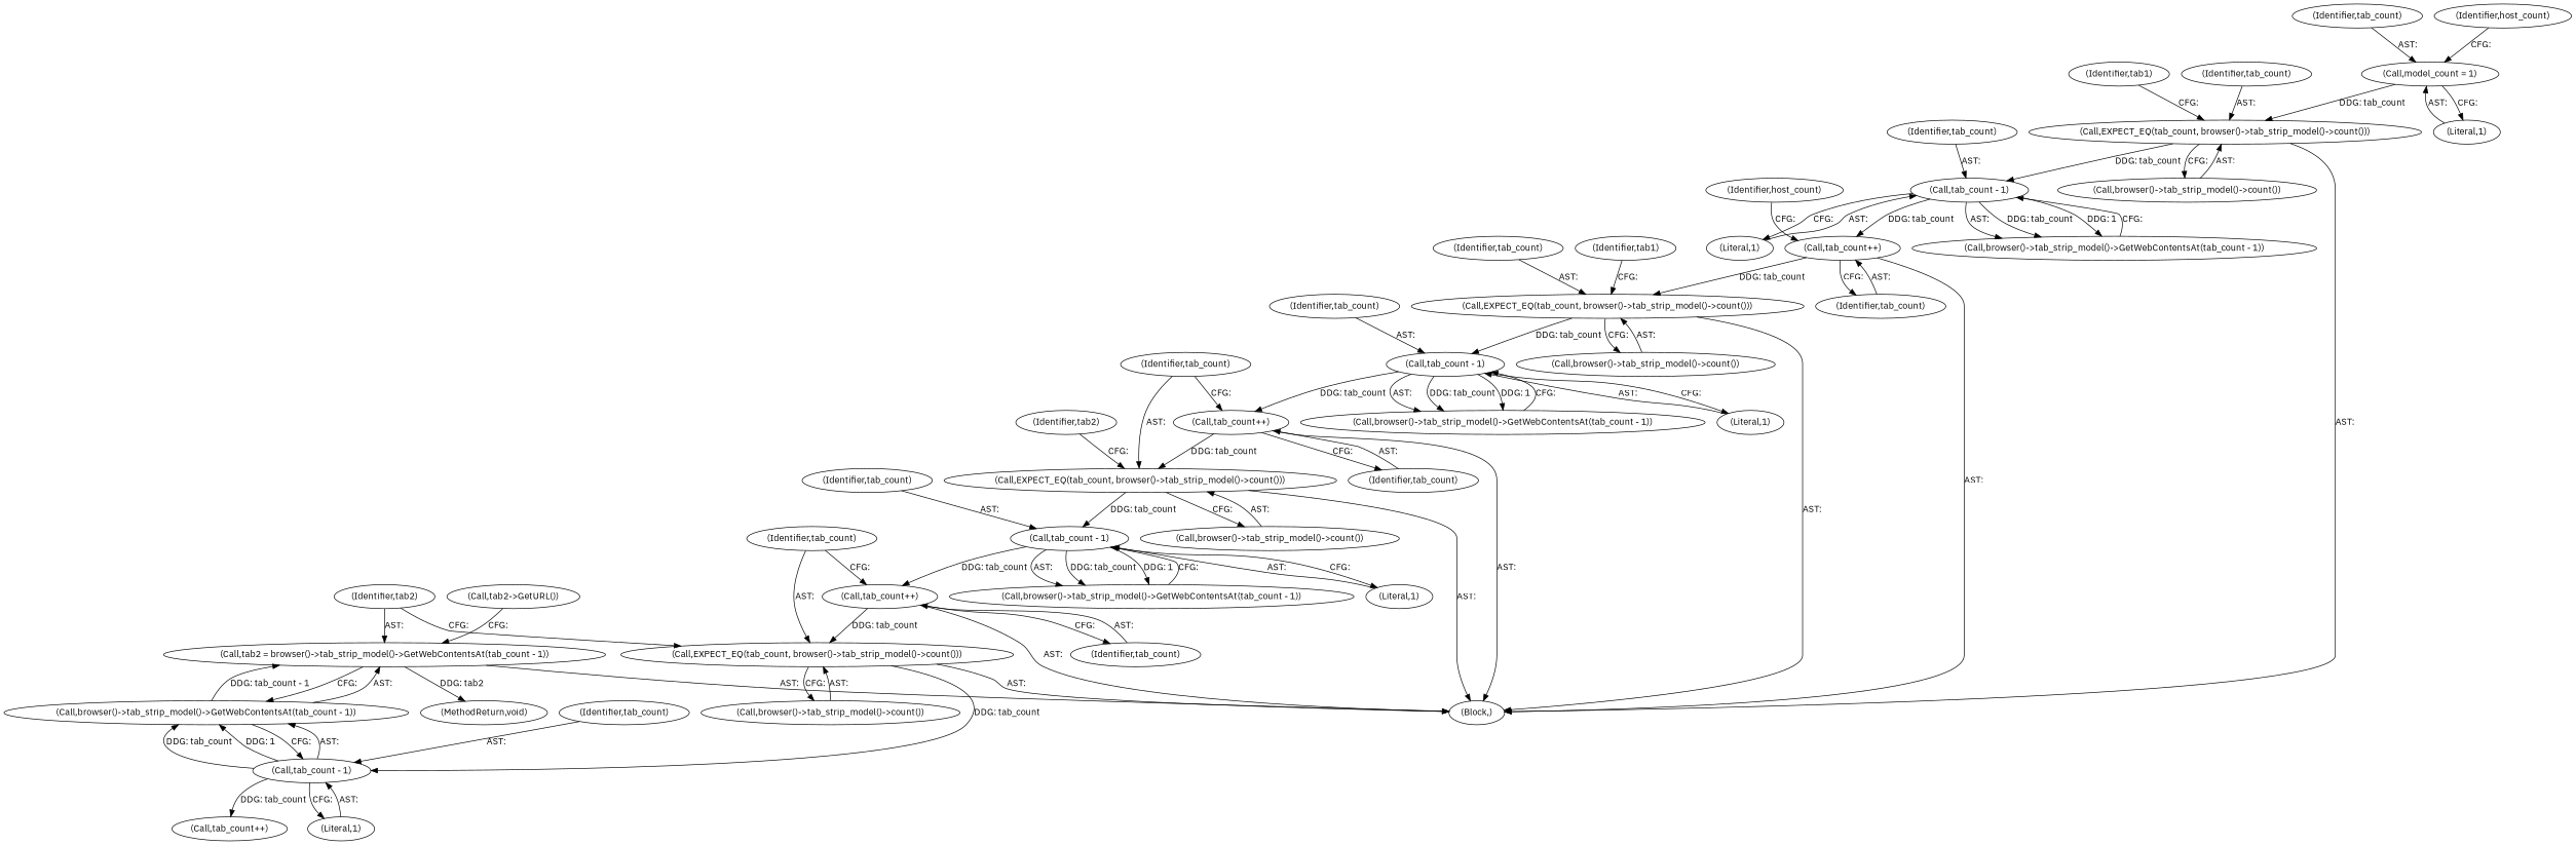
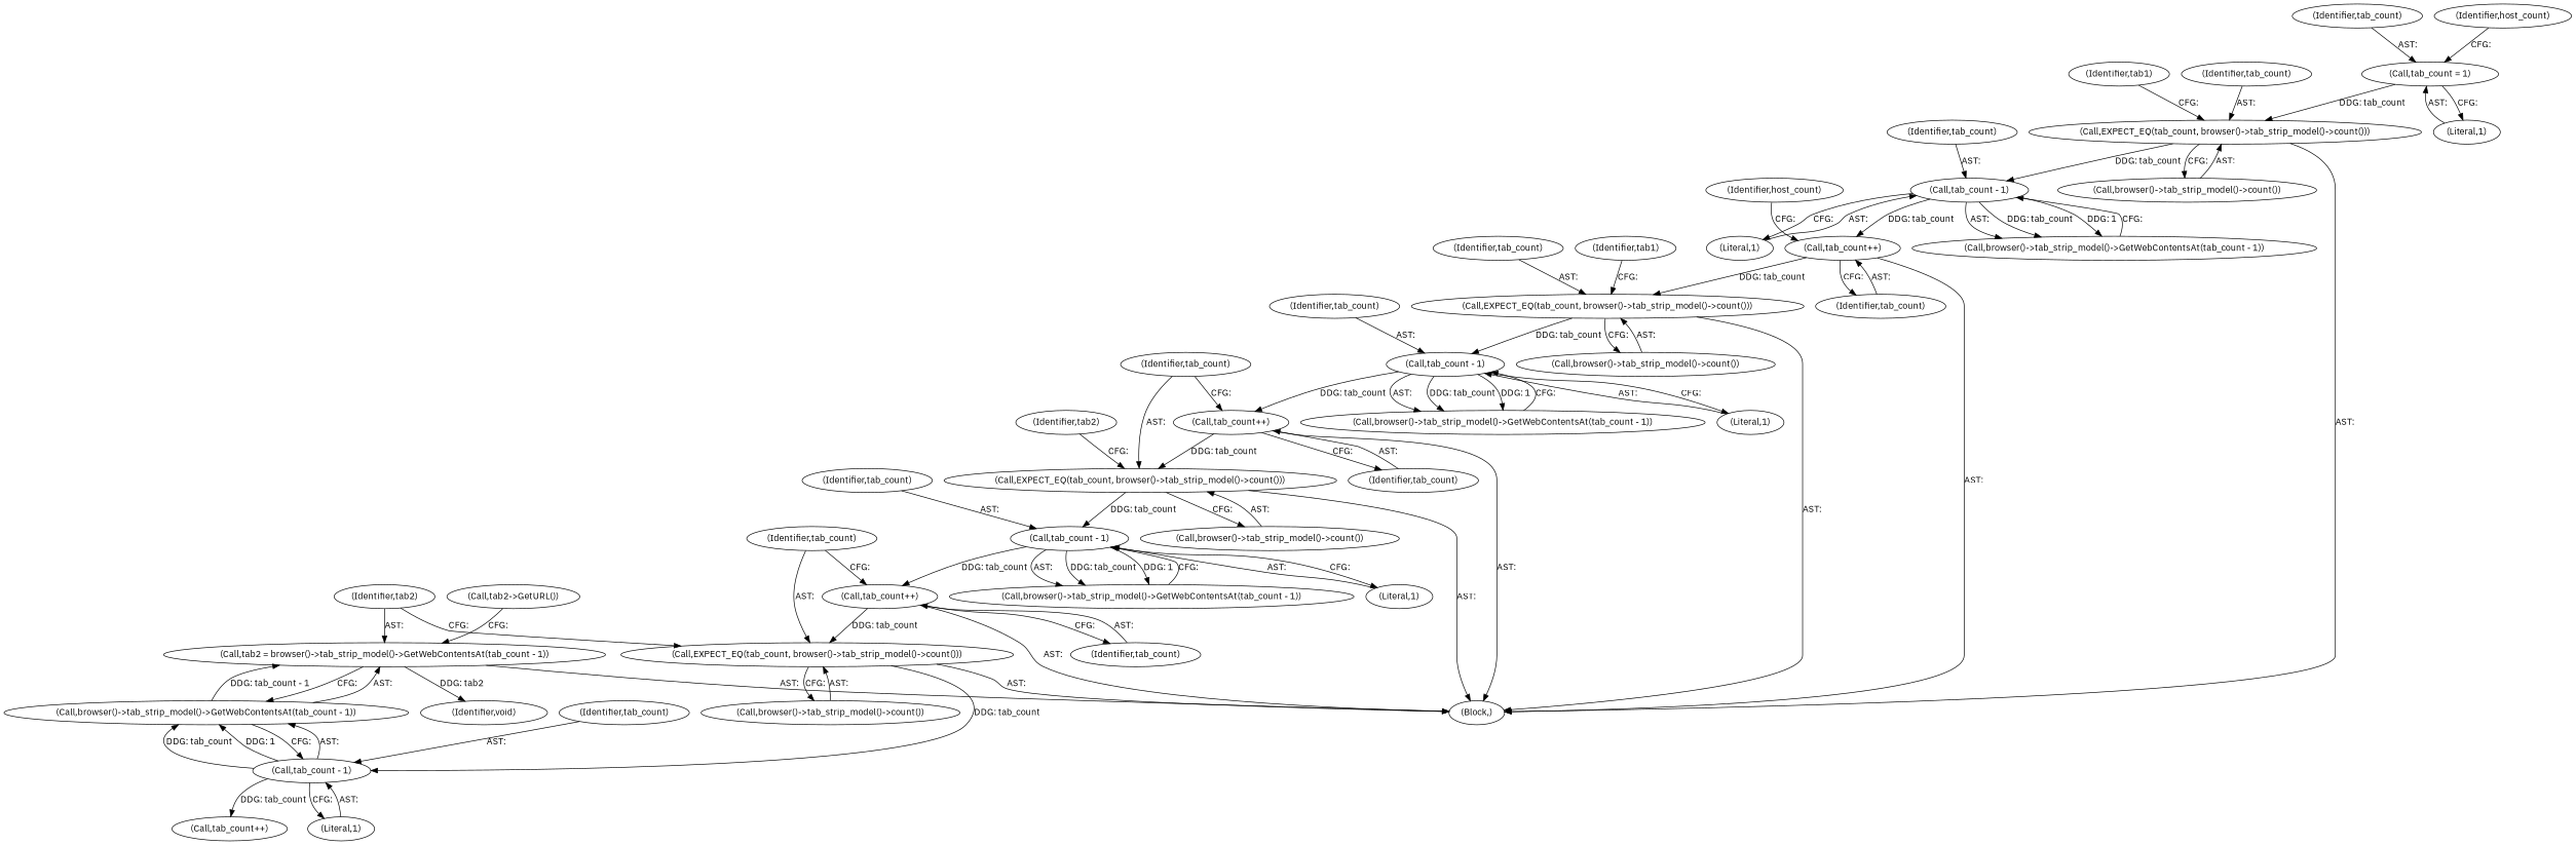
  digraph {
    fontname="IBM Plex Sans"
    node [fontname="IBM Plex Sans"]
    edge [fontname="IBM Plex Sans"]
    n1 [label="(Call,tab2 = browser()->tab_strip_model()->GetWebContentsAt(tab_count - 1))"]
    n2 [label="(Call,browser()->tab_strip_model()->GetWebContentsAt(tab_count - 1))"]
    n3 [label="(Block,)"]
-   n4 [label="(MethodReturn,void)"]
+   n4 [label="(Identifier,void)"]
    n5 [label="(Call,tab_count - 1)"]
    n6 [label="(Call,tab_count++)"]
    n7 [label="(Literal,1)"]
    n8 [label="(Call,EXPECT_EQ(tab_count, browser()->tab_strip_model()->count()))"]
    n9 [label="(Call,browser()->tab_strip_model()->count())"]
    n10 [label="(Call,tab_count++)"]
    n11 [label="(Identifier,tab_count)"]
    n12 [label="(Call,tab_count - 1)"]
    n13 [label="(Literal,1)"]
    n14 [label="(Call,browser()->tab_strip_model()->GetWebContentsAt(tab_count - 1))"]
    n15 [label="(Call,EXPECT_EQ(tab_count, browser()->tab_strip_model()->count()))"]
    n16 [label="(Call,browser()->tab_strip_model()->count())"]
    n17 [label="(Call,tab_count++)"]
    n18 [label="(Identifier,tab_count)"]
    n19 [label="(Call,tab_count - 1)"]
    n20 [label="(Literal,1)"]
    n21 [label="(Call,browser()->tab_strip_model()->GetWebContentsAt(tab_count - 1))"]
    n22 [label="(Call,EXPECT_EQ(tab_count, browser()->tab_strip_model()->count()))"]
    n23 [label="(Call,browser()->tab_strip_model()->count())"]
    n24 [label="(Call,tab_count++)"]
    n25 [label="(Identifier,tab_count)"]
    n26 [label="(Call,tab_count - 1)"]
    n27 [label="(Literal,1)"]
    n28 [label="(Call,browser()->tab_strip_model()->GetWebContentsAt(tab_count - 1))"]
    n29 [label="(Call,EXPECT_EQ(tab_count, browser()->tab_strip_model()->count()))"]
    n30 [label="(Call,browser()->tab_strip_model()->count())"]
-   n31 [label="(Call,model_count = 1)"]
+   n31 [label="(Call,tab_count = 1)"]
    n32 [label="(Literal,1)"]
    n33 [label="(Identifier,tab2)"]
    n34 [label="(Identifier,tab_count)"]
    n35 [label="(Identifier,host_count)"]
    n36 [label="(Identifier,tab2)"]
    n37 [label="(Identifier,tab_count)"]
    n38 [label="(Identifier,tab1)"]
    n39 [label="(Identifier,tab_count)"]
    n40 [label="(Identifier,tab_count)"]
    n41 [label="(Identifier,tab_count)"]
    n42 [label="(Identifier,tab1)"]
    n43 [label="(Identifier,tab_count)"]
    n44 [label="(Identifier,tab_count)"]
    n45 [label="(Identifier,tab_count)"]
    n46 [label="(Identifier,host_count)"]
    n47 [label="(Identifier,tab_count)"]
    n48 [label="(Call,tab2->GetURL())"]
    n1 -> n2 [label="CFG: "]
    n1 -> n3 [label="AST: "]
    n1 -> n4 [label="DDG: tab2"]
    n2 -> n1 [label="AST: "]
    n2 -> n1 [label="DDG: tab_count - 1"]
    n2 -> n5 [label="CFG: "]
    n5 -> n2 [label="AST: "]
    n5 -> n2 [label="DDG: tab_count"]
    n5 -> n2 [label="DDG: 1"]
    n5 -> n6 [label="DDG: tab_count"]
    n5 -> n7 [label="CFG: "]
    n7 -> n5 [label="AST: "]
    n8 -> n3 [label="AST: "]
    n8 -> n5 [label="DDG: tab_count"]
    n8 -> n9 [label="CFG: "]
    n9 -> n8 [label="AST: "]
    n10 -> n3 [label="AST: "]
    n10 -> n8 [label="DDG: tab_count"]
    n10 -> n11 [label="CFG: "]
    n11 -> n10 [label="AST: "]
    n12 -> n10 [label="DDG: tab_count"]
    n12 -> n13 [label="CFG: "]
    n12 -> n14 [label="AST: "]
    n12 -> n14 [label="DDG: tab_count"]
    n12 -> n14 [label="DDG: 1"]
    n13 -> n12 [label="AST: "]
    n14 -> n12 [label="CFG: "]
    n15 -> n3 [label="AST: "]
    n15 -> n12 [label="DDG: tab_count"]
    n15 -> n16 [label="CFG: "]
    n16 -> n15 [label="AST: "]
    n17 -> n3 [label="AST: "]
    n17 -> n15 [label="DDG: tab_count"]
    n17 -> n18 [label="CFG: "]
    n18 -> n17 [label="AST: "]
    n19 -> n17 [label="DDG: tab_count"]
    n19 -> n20 [label="CFG: "]
    n19 -> n21 [label="AST: "]
    n19 -> n21 [label="DDG: tab_count"]
    n19 -> n21 [label="DDG: 1"]
    n20 -> n19 [label="AST: "]
    n21 -> n19 [label="CFG: "]
    n22 -> n3 [label="AST: "]
    n22 -> n19 [label="DDG: tab_count"]
    n22 -> n23 [label="CFG: "]
    n23 -> n22 [label="AST: "]
    n24 -> n3 [label="AST: "]
    n24 -> n22 [label="DDG: tab_count"]
    n24 -> n25 [label="CFG: "]
    n25 -> n24 [label="AST: "]
    n26 -> n24 [label="DDG: tab_count"]
    n26 -> n27 [label="CFG: "]
    n26 -> n28 [label="AST: "]
    n26 -> n28 [label="DDG: tab_count"]
    n26 -> n28 [label="DDG: 1"]
    n27 -> n26 [label="AST: "]
    n28 -> n26 [label="CFG: "]
    n29 -> n3 [label="AST: "]
    n29 -> n26 [label="DDG: tab_count"]
    n29 -> n30 [label="CFG: "]
    n30 -> n29 [label="AST: "]
    n31 -> n29 [label="DDG: tab_count"]
    n31 -> n32 [label="CFG: "]
    n32 -> n31 [label="AST: "]
    n33 -> n15 [label="CFG: "]
    n34 -> n22 [label="AST: "]
    n35 -> n24 [label="CFG: "]
    n36 -> n1 [label="AST: "]
    n36 -> n8 [label="CFG: "]
    n37 -> n8 [label="AST: "]
    n37 -> n10 [label="CFG: "]
    n38 -> n22 [label="CFG: "]
    n39 -> n31 [label="AST: "]
    n40 -> n12 [label="AST: "]
    n41 -> n5 [label="AST: "]
    n42 -> n29 [label="CFG: "]
    n43 -> n15 [label="AST: "]
    n43 -> n17 [label="CFG: "]
    n44 -> n26 [label="AST: "]
    n45 -> n19 [label="AST: "]
    n46 -> n31 [label="CFG: "]
    n47 -> n29 [label="AST: "]
    n48 -> n1 [label="CFG: "]
  }
